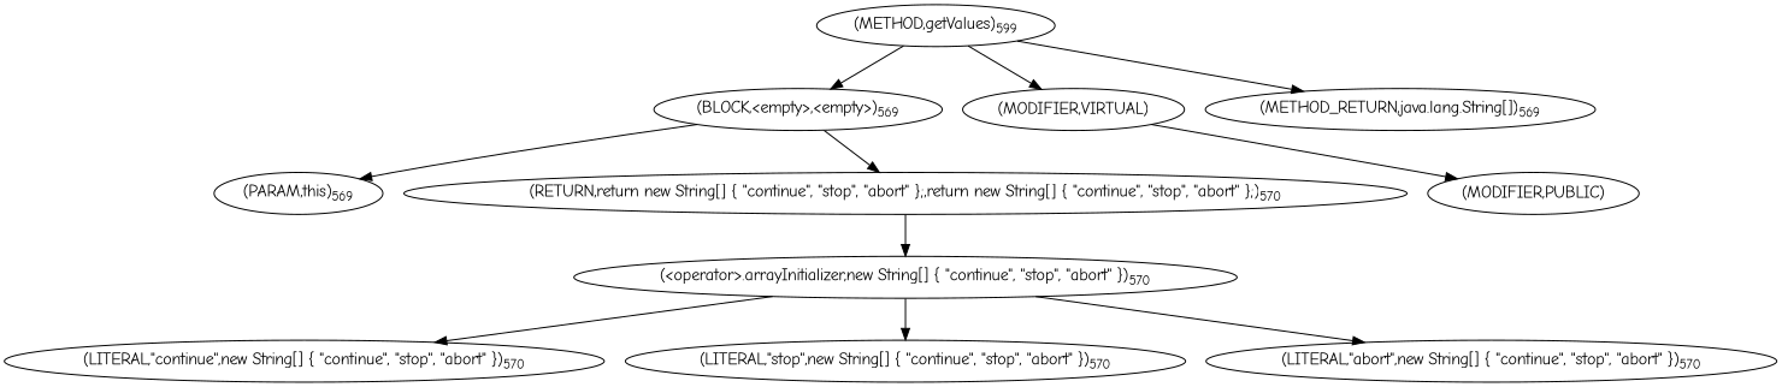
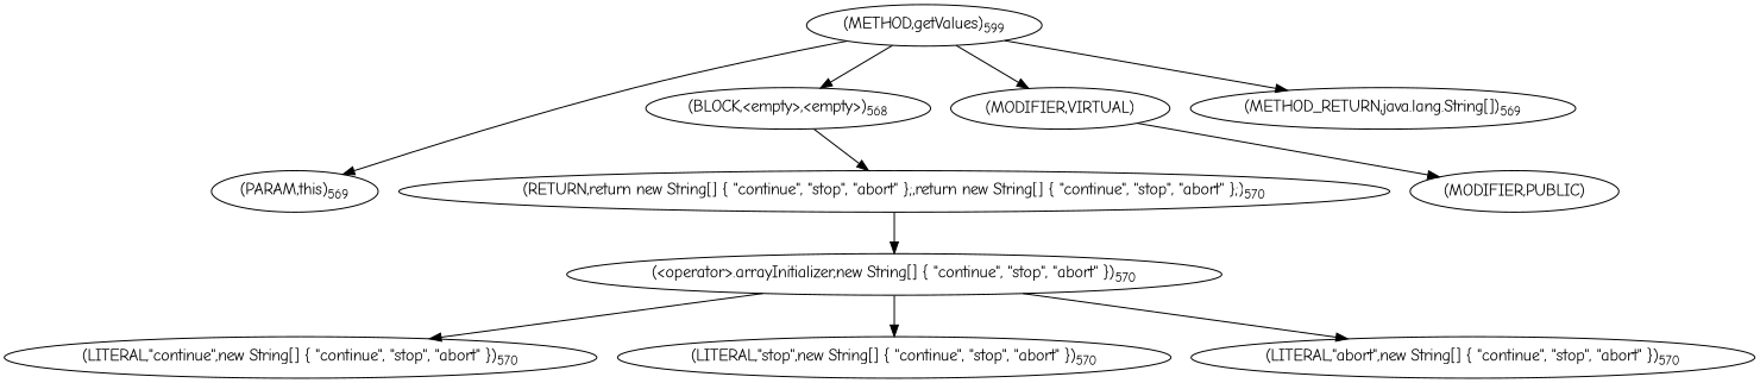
  digraph {
    fontname="Comic Neue"
    node [fontname="Comic Neue"]
    edge [fontname="Comic Neue"]
    n1 [label=<(METHOD,getValues)<SUB>599</SUB>>]
    n2 [label=<(PARAM,this)<SUB>569</SUB>>]
-   n3 [label=<(BLOCK,&lt;empty&gt;,&lt;empty&gt;)<SUB>569</SUB>>]
+   n3 [label=<(BLOCK,&lt;empty&gt;,&lt;empty&gt;)<SUB>568</SUB>>]
    n4 [label=<(MODIFIER,VIRTUAL)>]
    n5 [label=<(METHOD_RETURN,java.lang.String[])<SUB>569</SUB>>]
    n6 [label=<(RETURN,return new String[] { &quot;continue&quot;, &quot;stop&quot;, &quot;abort&quot; };,return new String[] { &quot;continue&quot;, &quot;stop&quot;, &quot;abort&quot; };)<SUB>570</SUB>>]
    n7 [label=<(MODIFIER,PUBLIC)>]
    n8 [label=<(&lt;operator&gt;.arrayInitializer,new String[] { &quot;continue&quot;, &quot;stop&quot;, &quot;abort&quot; })<SUB>570</SUB>>]
    n9 [label=<(LITERAL,&quot;continue&quot;,new String[] { &quot;continue&quot;, &quot;stop&quot;, &quot;abort&quot; })<SUB>570</SUB>>]
    n10 [label=<(LITERAL,&quot;stop&quot;,new String[] { &quot;continue&quot;, &quot;stop&quot;, &quot;abort&quot; })<SUB>570</SUB>>]
    n11 [label=<(LITERAL,&quot;abort&quot;,new String[] { &quot;continue&quot;, &quot;stop&quot;, &quot;abort&quot; })<SUB>570</SUB>>]
-   n3 -> n2
+   n1 -> n2
    n1 -> n3
    n1 -> n4
    n1 -> n5
    n3 -> n6
    n4 -> n7
    n6 -> n8
    n8 -> n9
    n8 -> n10
    n8 -> n11
  }
